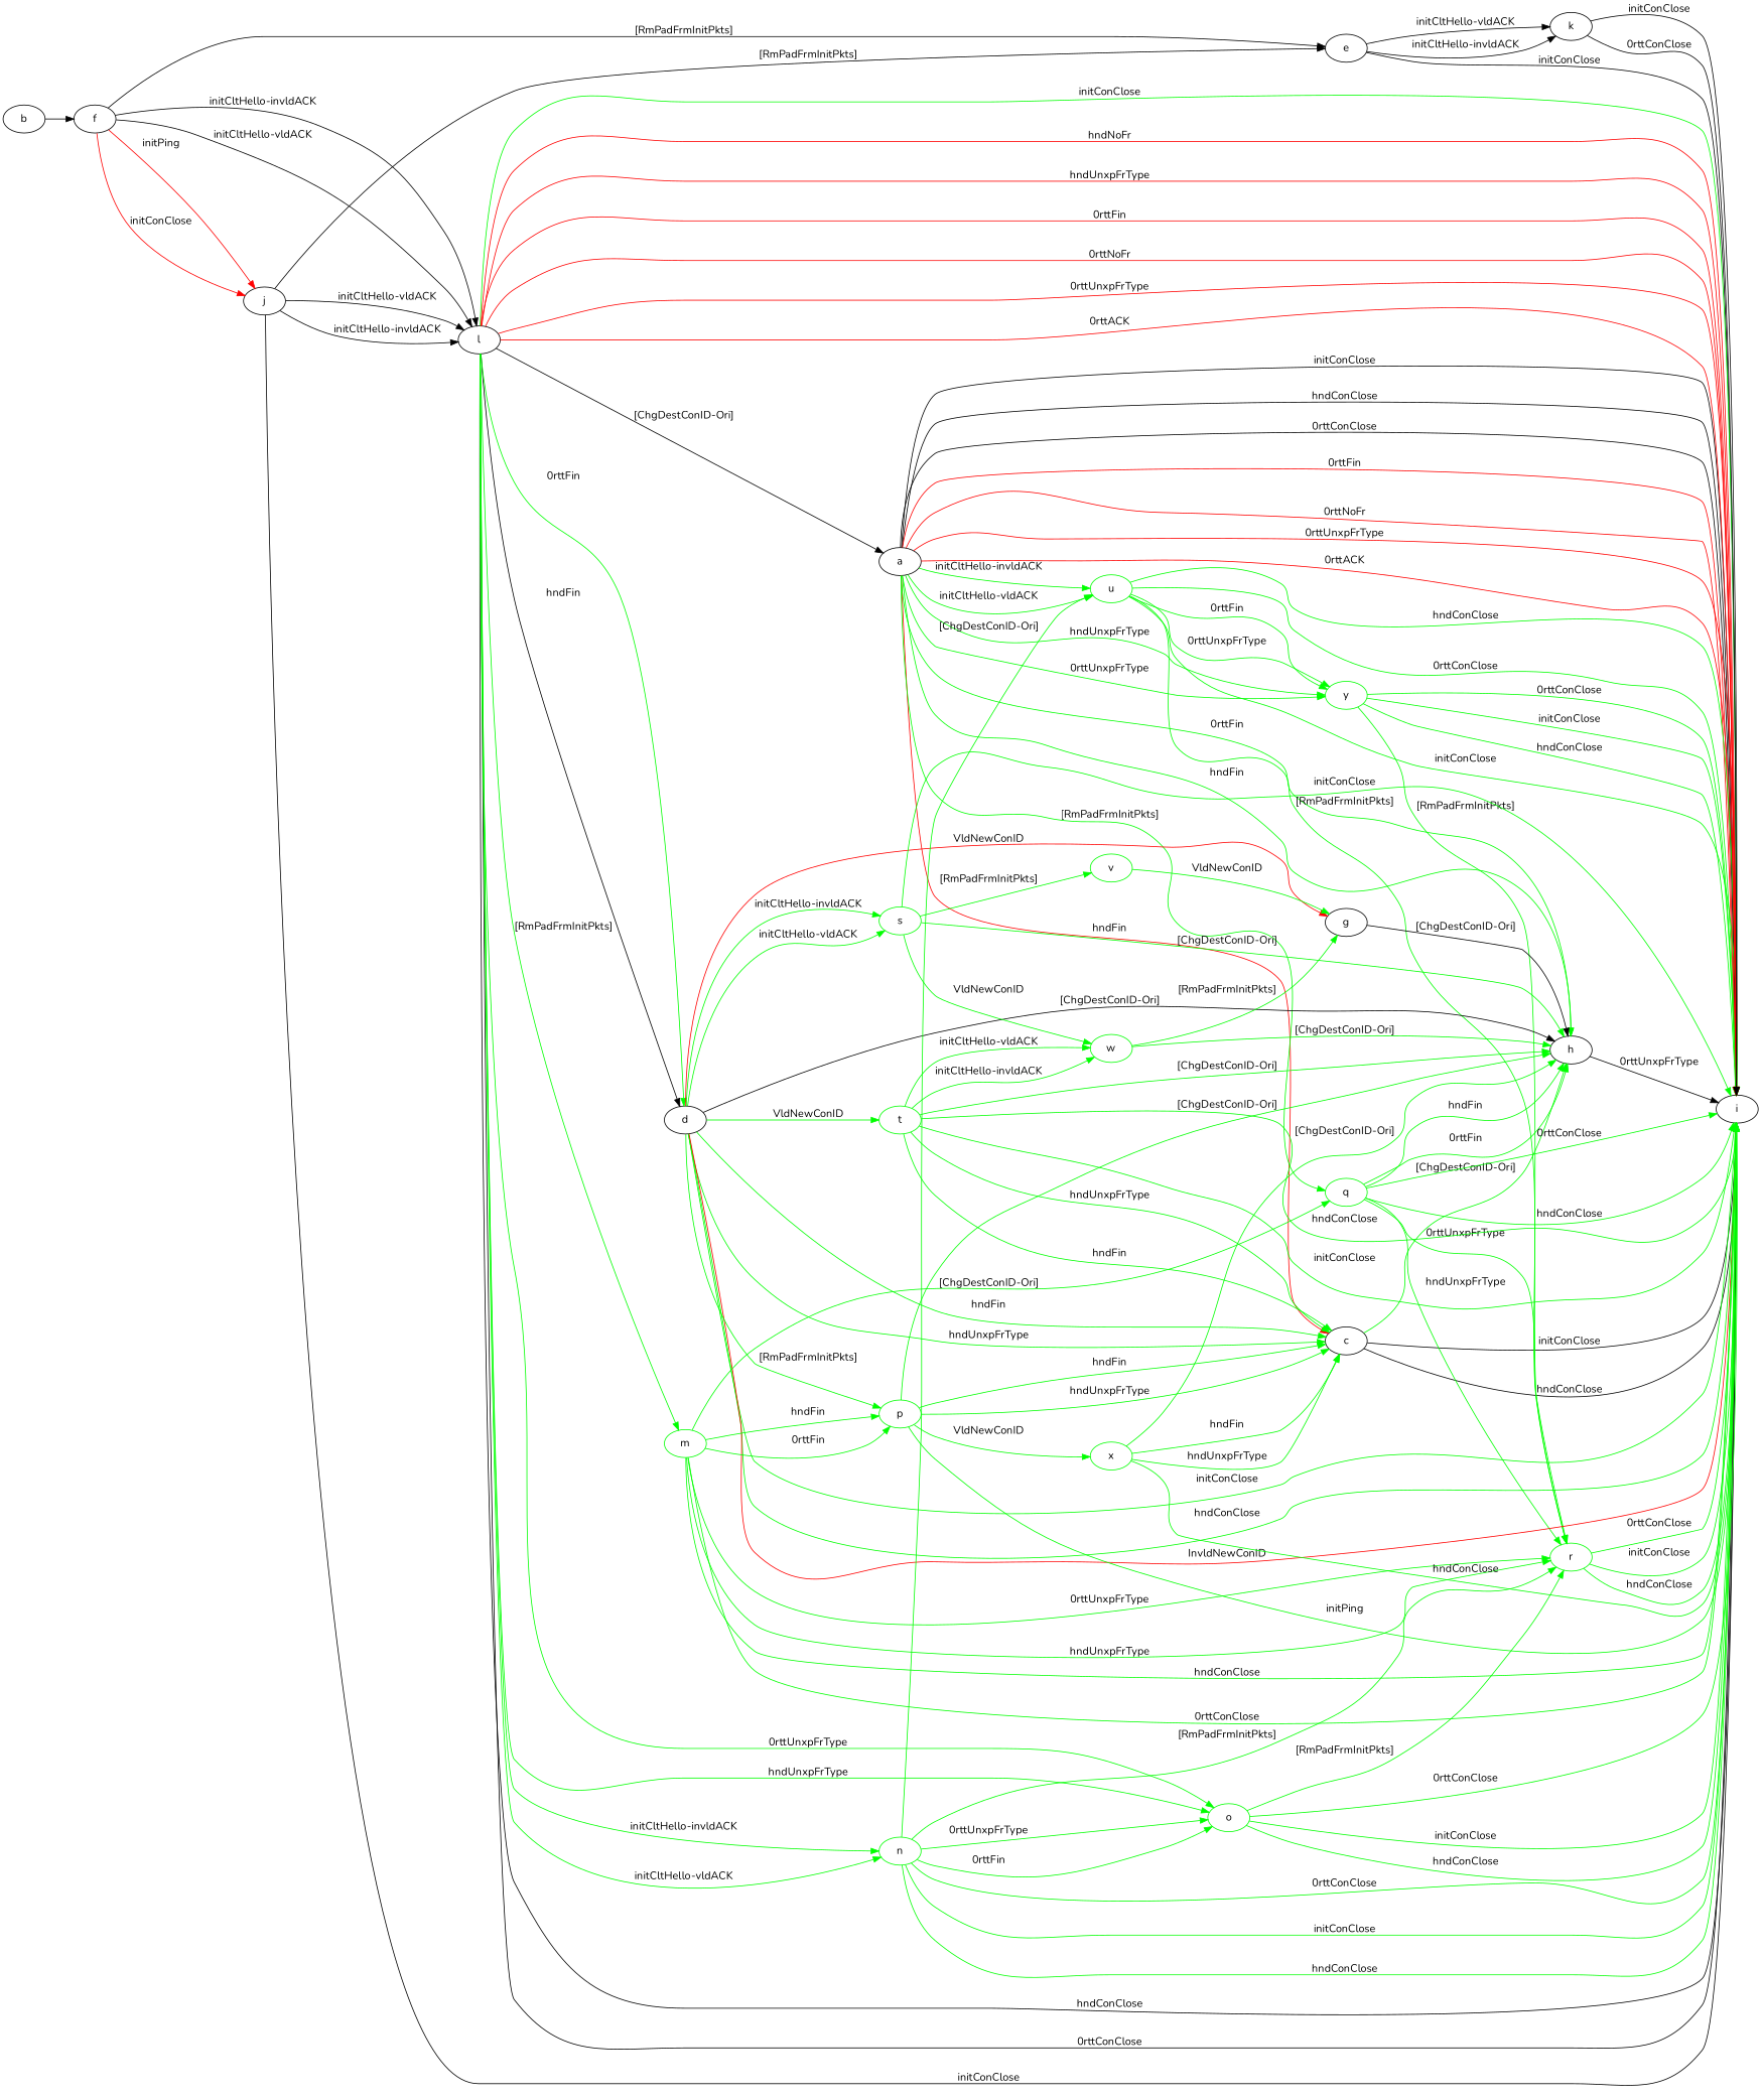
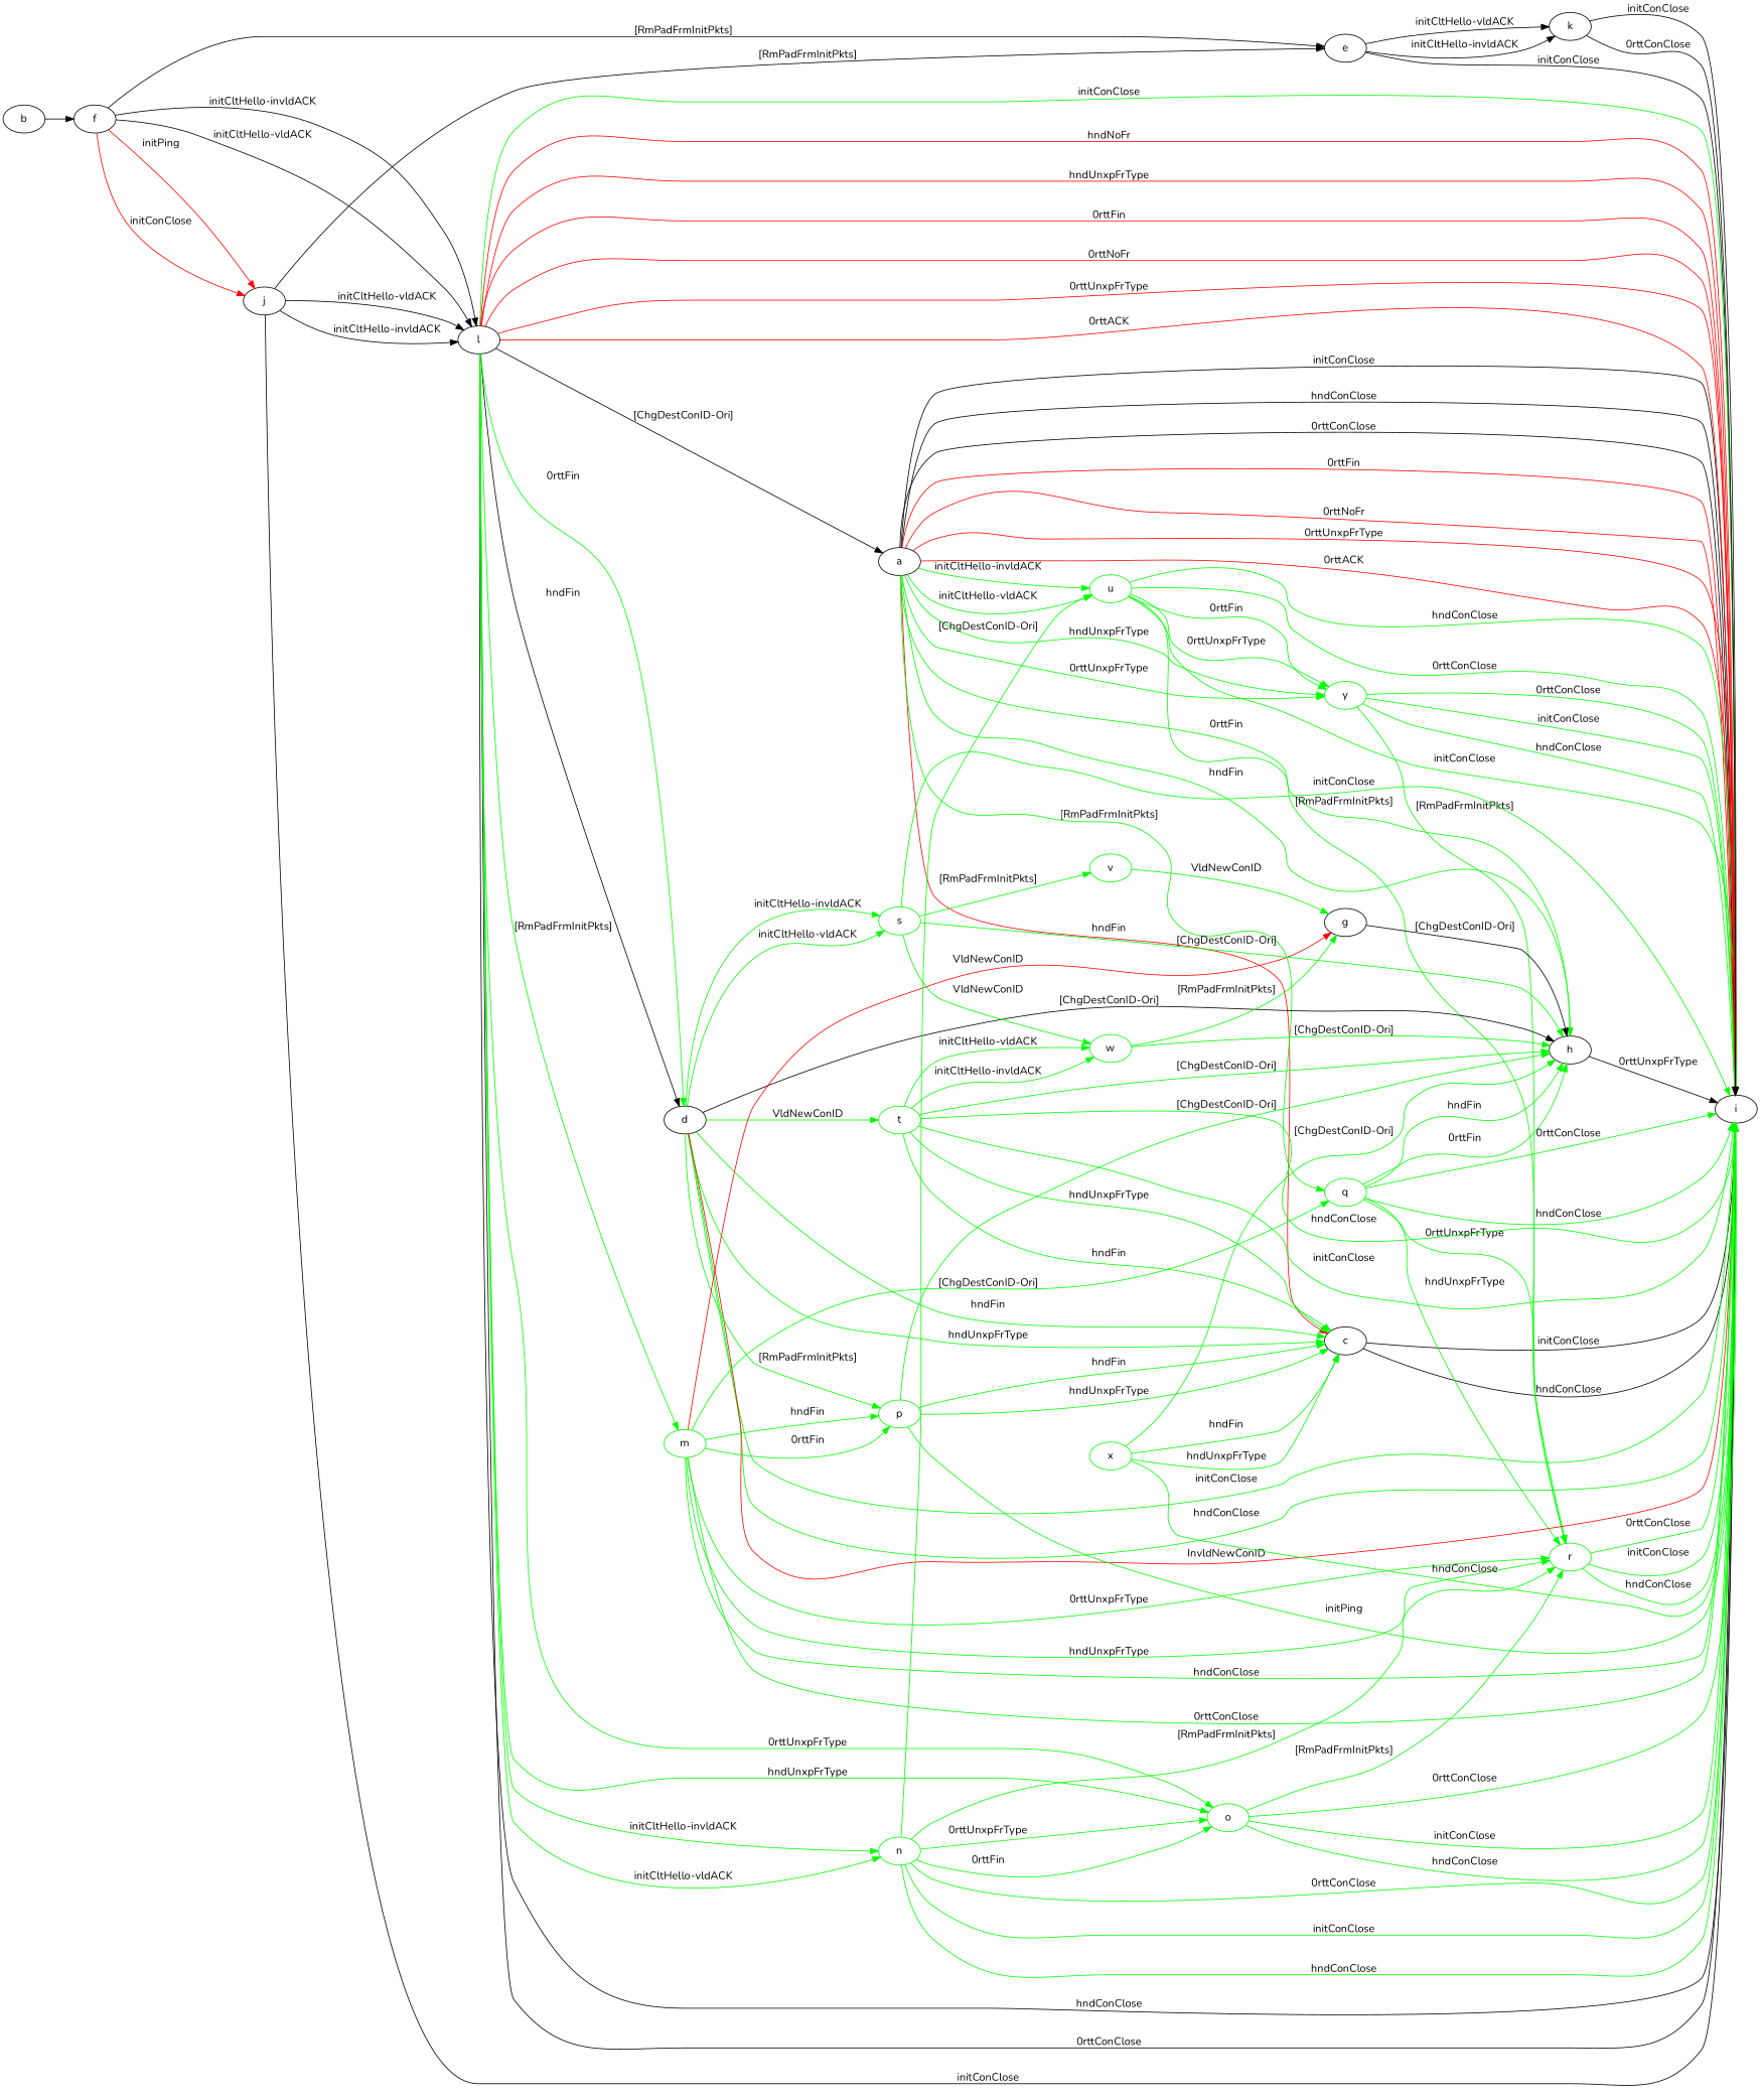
  digraph {
    fontname=Nunito
    rankdir=LR
    node [fontname=Nunito color=green]
    edge [color=green fontname=Nunito]
    a [color=""]
    c [color=""]
    h [color=""]
    i [color=""]
    q
    u
    y
    r
    b [color=""]
    f [color=""]
    e [color=""]
    j [color=""]
    l [color=""]
    k [color=""]
    d [color=""]
    m
    n
    o
    g [color=""]
    p
    s
    t
    x
    v
    w
    a -> c [color=red label="hndFin "]
    a -> h [label="hndFin "]
    a -> h [label="0rttFin "]
    a -> i [label="initConClose " color=""]
    a -> i [label="hndConClose " color=""]
    a -> i [label="0rttConClose " color=""]
    a -> i [color=red label="0rttFin "]
    a -> i [color=red label="0rttNoFr "]
    a -> i [color=red label="0rttUnxpFrType "]
    a -> i [color=red label="0rttACK "]
    a -> q [label="[RmPadFrmInitPkts] "]
    a -> u [label="initCltHello-vldACK "]
    a -> u [label="initCltHello-invldACK "]
    a -> y [label="hndUnxpFrType "]
    a -> y [label="0rttUnxpFrType "]
-   c -> h [label="[ChgDestConID-Ori] "]
    c -> i [label="initConClose " color=""]
    c -> i [label="hndConClose " color=""]
    h -> i [label="0rttUnxpFrType " color=""]
    q -> h [label="hndFin "]
    q -> h [label="0rttFin "]
    q -> i [label="hndConClose "]
    q -> i [label="0rttConClose "]
    q -> r [label="hndUnxpFrType "]
    q -> r [label="0rttUnxpFrType "]
    u -> i [label="initConClose "]
    u -> i [label="hndConClose "]
    u -> i [label="0rttConClose "]
    u -> y [label="0rttFin "]
    u -> y [label="0rttUnxpFrType "]
    u -> r [label="[RmPadFrmInitPkts] "]
    y -> i [label="initConClose "]
    y -> i [label="hndConClose "]
    y -> i [label="0rttConClose "]
    y -> r [label="[RmPadFrmInitPkts] "]
    r -> i [label="initConClose "]
    r -> i [label="hndConClose "]
    r -> i [label="0rttConClose "]
    b -> f [color=""]
    f -> e [label="[RmPadFrmInitPkts] " color=""]
    f -> j [color=red label="initPing "]
    f -> j [color=red label="initConClose "]
    f -> l [label="initCltHello-vldACK " color=""]
    f -> l [label="initCltHello-invldACK " color=""]
    e -> i [label="initConClose " color=""]
    e -> k [label="initCltHello-vldACK " color=""]
    e -> k [label="initCltHello-invldACK " color=""]
    j -> i [label="initConClose " color=""]
    j -> e [label="[RmPadFrmInitPkts] " color=""]
    j -> l [label="initCltHello-vldACK " color=""]
    j -> l [label="initCltHello-invldACK " color=""]
    l -> a [label="[ChgDestConID-Ori] " color=""]
    l -> i [label="hndConClose " color=""]
    l -> i [label="0rttConClose " color=""]
    l -> i [label="initConClose "]
    l -> i [color=red label="hndNoFr "]
    l -> i [color=red label="hndUnxpFrType "]
    l -> i [color=red label="0rttFin "]
    l -> i [color=red label="0rttNoFr "]
    l -> i [color=red label="0rttUnxpFrType "]
    l -> i [color=red label="0rttACK "]
    l -> d [label="hndFin " color=""]
    l -> d [label="0rttFin "]
    l -> m [label="[RmPadFrmInitPkts] "]
    l -> n [label="initCltHello-vldACK "]
    l -> n [label="initCltHello-invldACK "]
    l -> o [label="hndUnxpFrType "]
    l -> o [label="0rttUnxpFrType "]
    k -> i [label="initConClose " color=""]
    k -> i [label="0rttConClose " color=""]
    d -> c [label="hndFin "]
    d -> c [label="hndUnxpFrType "]
    d -> h [label="[ChgDestConID-Ori] " color=""]
    d -> i [label="initConClose "]
    d -> i [label="hndConClose "]
    d -> i [color=red label="InvldNewConID "]
-   d -> g [color=red label="VldNewConID "]
+   m -> g [color=red label="VldNewConID "]
    d -> p [label="[RmPadFrmInitPkts] "]
    d -> s [label="initCltHello-vldACK "]
    d -> s [label="initCltHello-invldACK "]
    d -> t [label="VldNewConID "]
    m -> i [label="hndConClose "]
    m -> i [label="0rttConClose "]
    m -> q [label="[ChgDestConID-Ori] "]
    m -> r [label="hndUnxpFrType "]
    m -> r [label="0rttUnxpFrType "]
    m -> p [label="hndFin "]
    m -> p [label="0rttFin "]
    n -> i [label="initConClose "]
    n -> i [label="hndConClose "]
    n -> i [label="0rttConClose "]
    n -> u [label="[ChgDestConID-Ori] "]
    n -> r [label="[RmPadFrmInitPkts] "]
    n -> o [label="0rttFin "]
    n -> o [label="0rttUnxpFrType "]
    o -> i [label="initConClose "]
    o -> i [label="hndConClose "]
    o -> i [label="0rttConClose "]
    o -> r [label="[RmPadFrmInitPkts] "]
    g -> h [label="[ChgDestConID-Ori] " color=""]
    p -> c [label="hndFin "]
    p -> c [label="hndUnxpFrType "]
    p -> h [label="[ChgDestConID-Ori] "]
    p -> i [label="initPing "]
-   p -> x [label="VldNewConID "]
    s -> h [label="[ChgDestConID-Ori] "]
    s -> i [label="initConClose "]
    s -> v [label="[RmPadFrmInitPkts] "]
    s -> w [label="VldNewConID "]
    t -> c [label="hndFin "]
    t -> c [label="hndUnxpFrType "]
    t -> h [label="[ChgDestConID-Ori] "]
    t -> i [label="initConClose "]
    t -> i [label="hndConClose "]
    t -> w [label="initCltHello-vldACK "]
    t -> w [label="initCltHello-invldACK "]
    x -> c [label="hndFin "]
    x -> c [label="hndUnxpFrType "]
    x -> h [label="[ChgDestConID-Ori] "]
    x -> i [label="hndConClose "]
    v -> g [label="VldNewConID "]
    w -> h [label="[ChgDestConID-Ori] "]
    w -> g [label="[RmPadFrmInitPkts] "]
  }
